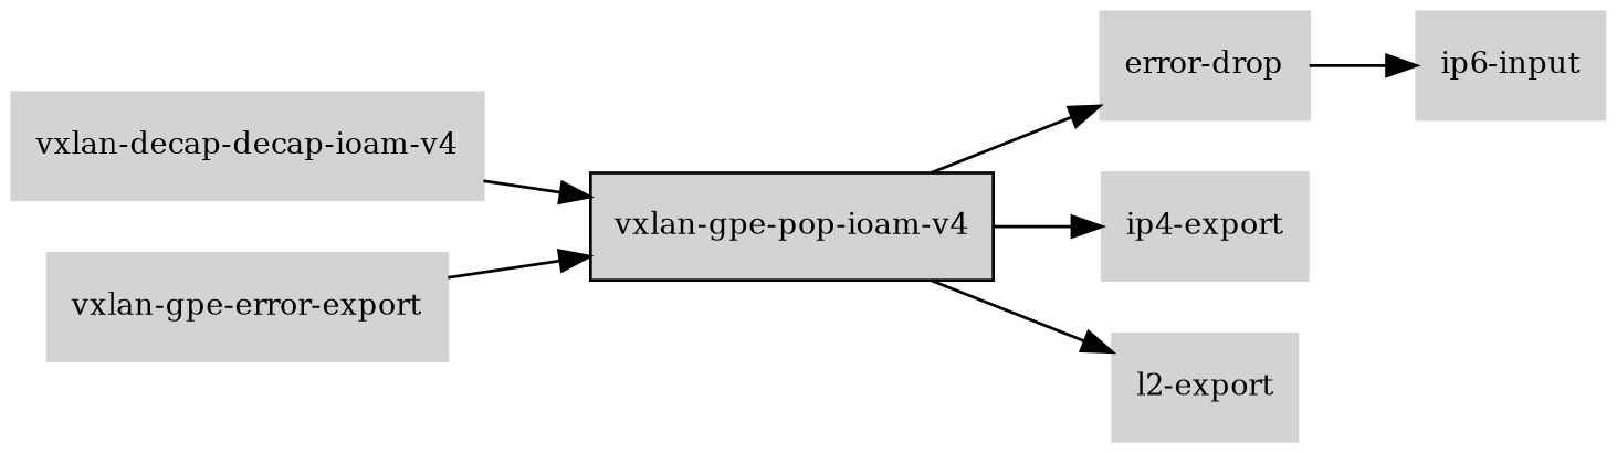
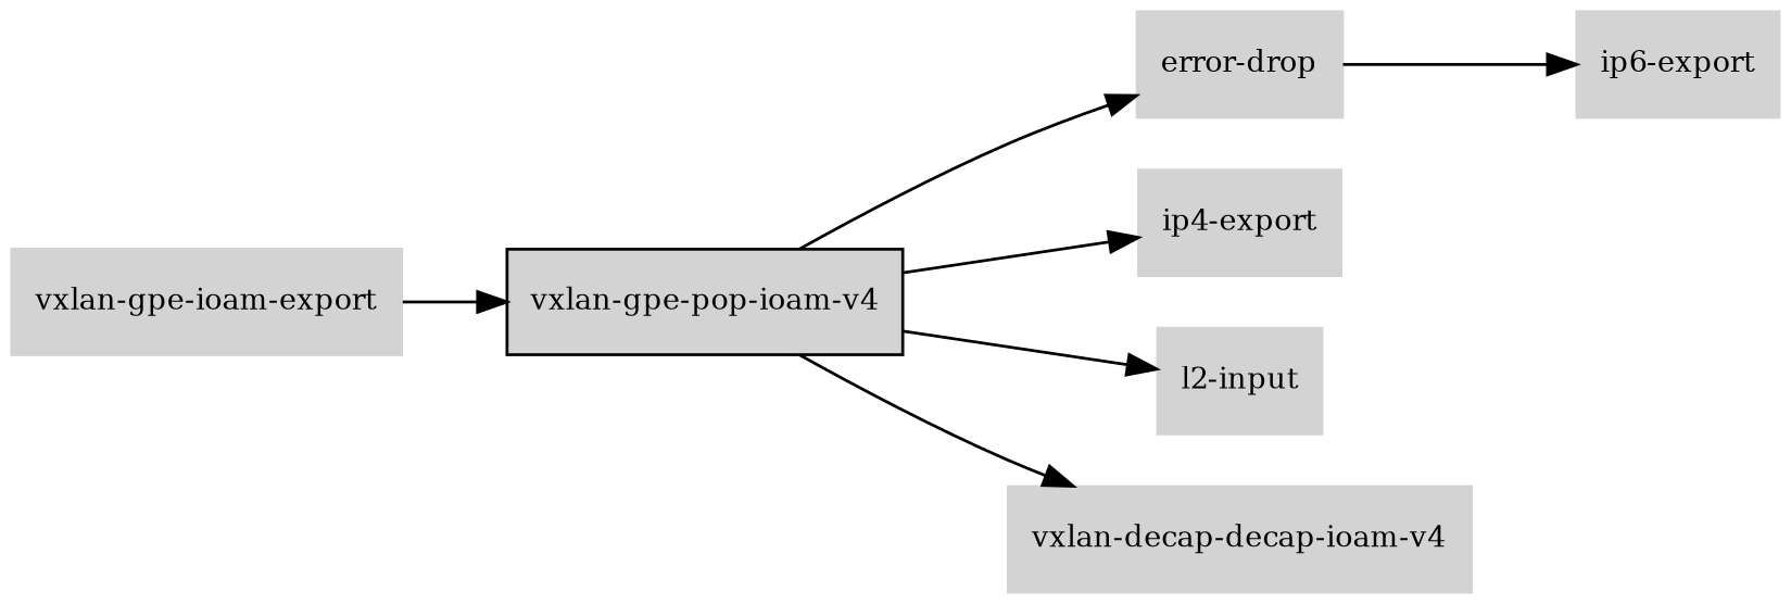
  digraph {
    rankdir=LR
    node [color=lightgray fillcolor=lightgray fontcolor=black fontsize=10 shape=box style=filled]
    edge [fontsize=8]
    "vxlan-gpe-pop-ioam-v4" [color=black]
    "error-drop"
    n3 [label="ip4-export"]
-   "l2-input" [label="l2-export"]
-   "ip6-input"
+   "l2-input"
+   "ip6-input" [label="ip6-export"]
    n6 [label="vxlan-decap-decap-ioam-v4"]
-   "vxlan-gpe-ioam-export" [label="vxlan-gpe-error-export"]
+   "vxlan-gpe-ioam-export"
    "vxlan-gpe-pop-ioam-v4" -> "error-drop"
    "vxlan-gpe-pop-ioam-v4" -> n3
    "vxlan-gpe-pop-ioam-v4" -> "l2-input"
    "error-drop" -> "ip6-input"
-   n6 -> "vxlan-gpe-pop-ioam-v4"
+   "vxlan-gpe-pop-ioam-v4" -> n6
    "vxlan-gpe-ioam-export" -> "vxlan-gpe-pop-ioam-v4"
  }
